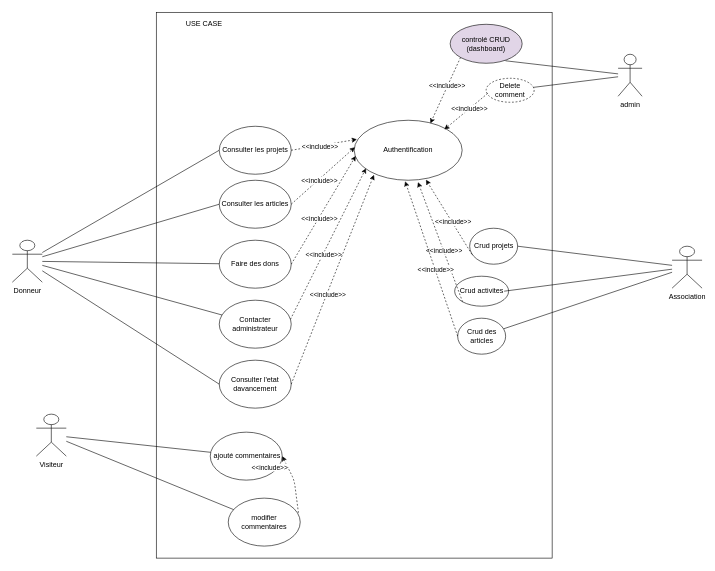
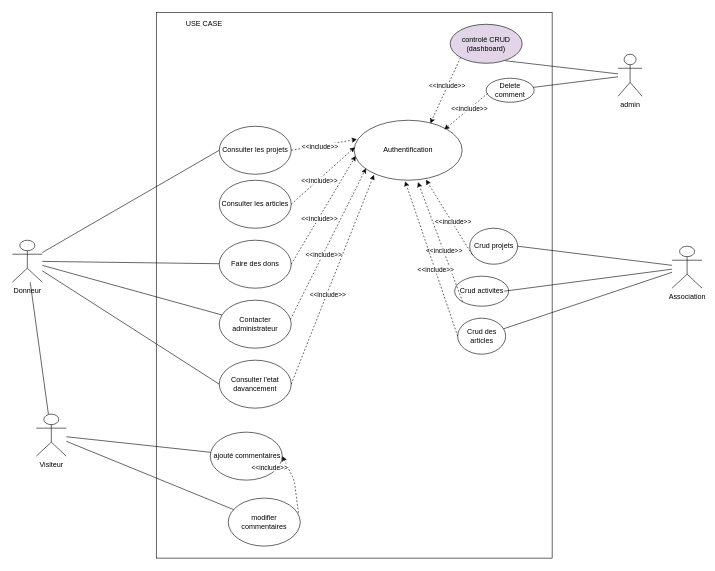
  <mxCell id="0" />
  <mxCell id="1" parent="0" />
  <mxCell id="2" value="Association" style="shape=umlActor;verticalLabelPosition=bottom;verticalAlign=top;html=1;outlineConnect=0;" parent="1" vertex="1"><mxGeometry x="1120" y="410" width="50" height="70" as="geometry" /></mxCell>
  <mxCell id="3" value="" style="whiteSpace=wrap;html=1;" parent="1" vertex="1"><mxGeometry x="260" y="20" width="660" height="910" as="geometry" /></mxCell>
  <mxCell id="4" value="Crud projets" style="ellipse;whiteSpace=wrap;html=1;" parent="1" vertex="1"><mxGeometry x="782.5" y="380" width="80" height="60" as="geometry" /></mxCell>
  <mxCell id="5" value="" style="endArrow=none;html=1;entryX=1;entryY=0.5;entryDx=0;entryDy=0;" parent="1" source="2" target="4" edge="1"><mxGeometry width="50" height="50" relative="1" as="geometry"><mxPoint x="-250" y="94.706" as="sourcePoint" /><mxPoint x="150" y="-150" as="targetPoint" /></mxGeometry></mxCell>
  <mxCell id="6" value="Crud activites" style="ellipse;whiteSpace=wrap;html=1;" parent="1" vertex="1"><mxGeometry x="757.5" y="460" width="90" height="50" as="geometry" /></mxCell>
  <mxCell id="7" value="Crud des articles" style="ellipse;whiteSpace=wrap;html=1;" parent="1" vertex="1"><mxGeometry x="762.5" y="530" width="80" height="60" as="geometry" /></mxCell>
  <mxCell id="8" value="" style="endArrow=none;html=1;" parent="1" source="2" edge="1"><mxGeometry width="50" height="50" relative="1" as="geometry"><mxPoint x="120" y="130" as="sourcePoint" /><mxPoint x="840" y="485" as="targetPoint" /></mxGeometry></mxCell>
  <mxCell id="9" value="" style="endArrow=none;html=1;" parent="1" source="2" target="7" edge="1"><mxGeometry width="50" height="50" relative="1" as="geometry"><mxPoint x="120" y="130" as="sourcePoint" /><mxPoint x="170" y="80" as="targetPoint" /></mxGeometry></mxCell>
  <mxCell id="10" value="Donneur" style="shape=umlActor;verticalLabelPosition=bottom;verticalAlign=top;html=1;outlineConnect=0;" parent="1" vertex="1"><mxGeometry x="20" y="400" width="50" height="70" as="geometry" /></mxCell>
  <mxCell id="11" value="Consulter les projets" style="ellipse;whiteSpace=wrap;html=1;" parent="1" vertex="1"><mxGeometry x="365" y="210" width="120" height="80" as="geometry" /></mxCell>
  <mxCell id="12" value="Consulter les articles" style="ellipse;whiteSpace=wrap;html=1;" parent="1" vertex="1"><mxGeometry x="365" y="300" width="120" height="80" as="geometry" /></mxCell>
  <mxCell id="13" value="Faire des dons" style="ellipse;whiteSpace=wrap;html=1;" parent="1" vertex="1"><mxGeometry x="365" y="400" width="120" height="80" as="geometry" /></mxCell>
  <mxCell id="14" value="Contacter administrateur" style="ellipse;whiteSpace=wrap;html=1;" parent="1" vertex="1"><mxGeometry x="365" y="500" width="120" height="80" as="geometry" /></mxCell>
  <mxCell id="15" value="" style="endArrow=none;html=1;entryX=0;entryY=0.5;entryDx=0;entryDy=0;" parent="1" source="10" target="11" edge="1"><mxGeometry width="50" height="50" relative="1" as="geometry"><mxPoint x="80" y="430" as="sourcePoint" /><mxPoint x="130" y="380" as="targetPoint" /></mxGeometry></mxCell>
- <mxCell id="16" value="" style="endArrow=none;html=1;entryX=0;entryY=0.5;entryDx=0;entryDy=0;" parent="1" source="10" target="12" edge="1"><mxGeometry width="50" height="50" relative="1" as="geometry"><mxPoint x="80" y="430" as="sourcePoint" /><mxPoint x="130" y="380" as="targetPoint" /></mxGeometry></mxCell>
+ <mxCell id="16" value="" style="endArrow=none;html=1;" parent="1" source="10" target="34" edge="1"><mxGeometry width="50" height="50" relative="1" as="geometry"><mxPoint x="80" y="430" as="sourcePoint" /><mxPoint x="130" y="380" as="targetPoint" /></mxGeometry></mxCell>
  <mxCell id="17" value="" style="endArrow=none;html=1;" parent="1" source="10" target="13" edge="1"><mxGeometry width="50" height="50" relative="1" as="geometry"><mxPoint x="80" y="430" as="sourcePoint" /><mxPoint x="130" y="380" as="targetPoint" /></mxGeometry></mxCell>
  <mxCell id="18" value="" style="endArrow=none;html=1;" parent="1" source="10" target="14" edge="1"><mxGeometry width="50" height="50" relative="1" as="geometry"><mxPoint x="80" y="430" as="sourcePoint" /><mxPoint x="130" y="380" as="targetPoint" /></mxGeometry></mxCell>
  <mxCell id="19" value="" style="endArrow=classic;html=1;targetPerimeterSpacing=0;strokeColor=#000000;dashed=1;entryX=0.665;entryY=0.992;entryDx=0;entryDy=0;exitX=0.048;exitY=0.729;exitDx=0;exitDy=0;exitPerimeter=0;entryPerimeter=0;" parent="1" source="4" target="25" edge="1"><mxGeometry width="50" height="50" relative="1" as="geometry"><mxPoint x="320" y="-150" as="sourcePoint" /><mxPoint x="770" y="-75" as="targetPoint" /><Array as="points" /></mxGeometry></mxCell>
  <mxCell id="20" value="&amp;lt;&amp;lt;include&amp;gt;&amp;gt;" style="edgeLabel;html=1;align=center;verticalAlign=middle;resizable=0;points=[];" parent="19" vertex="1" connectable="0"><mxGeometry x="-0.14" y="-1" relative="1" as="geometry"><mxPoint as="offset" /></mxGeometry></mxCell>
  <mxCell id="21" value="" style="endArrow=classic;html=1;targetPerimeterSpacing=0;strokeColor=#000000;dashed=1;exitX=0;exitY=1;exitDx=0;exitDy=0;entryX=0.591;entryY=1.032;entryDx=0;entryDy=0;entryPerimeter=0;" parent="1" source="6" target="25" edge="1"><mxGeometry width="50" height="50" relative="1" as="geometry"><mxPoint x="280" y="-140" as="sourcePoint" /><mxPoint x="710" y="330" as="targetPoint" /><Array as="points" /></mxGeometry></mxCell>
  <mxCell id="22" value="&amp;lt;&amp;lt;include&amp;gt;&amp;gt;" style="edgeLabel;html=1;align=center;verticalAlign=middle;resizable=0;points=[];" parent="21" vertex="1" connectable="0"><mxGeometry x="-0.14" y="-1" relative="1" as="geometry"><mxPoint as="offset" /></mxGeometry></mxCell>
  <mxCell id="23" value="" style="endArrow=classic;html=1;targetPerimeterSpacing=0;strokeColor=#000000;dashed=1;exitX=0;exitY=0.5;exitDx=0;exitDy=0;entryX=0.472;entryY=1.018;entryDx=0;entryDy=0;entryPerimeter=0;" parent="1" source="7" target="25" edge="1"><mxGeometry width="50" height="50" relative="1" as="geometry"><mxPoint x="290" y="-130" as="sourcePoint" /><mxPoint x="670" y="310" as="targetPoint" /></mxGeometry></mxCell>
  <mxCell id="24" value="&amp;lt;&amp;lt;include&amp;gt;&amp;gt;" style="edgeLabel;html=1;align=center;verticalAlign=middle;resizable=0;points=[];" parent="23" vertex="1" connectable="0"><mxGeometry x="-0.14" y="-1" relative="1" as="geometry"><mxPoint as="offset" /></mxGeometry></mxCell>
  <mxCell id="25" value="Authentification" style="ellipse;whiteSpace=wrap;html=1;" parent="1" vertex="1"><mxGeometry x="590" y="200" width="180" height="100" as="geometry" /></mxCell>
  <mxCell id="26" value="" style="endArrow=classic;html=1;targetPerimeterSpacing=0;strokeColor=#000000;dashed=1;exitX=1;exitY=0.5;exitDx=0;exitDy=0;entryX=0.025;entryY=0.319;entryDx=0;entryDy=0;entryPerimeter=0;" parent="1" source="11" target="25" edge="1"><mxGeometry width="50" height="50" relative="1" as="geometry"><mxPoint x="280" y="250" as="sourcePoint" /><mxPoint x="700" y="340" as="targetPoint" /></mxGeometry></mxCell>
  <mxCell id="27" value="&amp;lt;&amp;lt;include&amp;gt;&amp;gt;" style="edgeLabel;html=1;align=center;verticalAlign=middle;resizable=0;points=[];" parent="26" vertex="1" connectable="0"><mxGeometry x="-0.14" y="-1" relative="1" as="geometry"><mxPoint as="offset" /></mxGeometry></mxCell>
  <mxCell id="28" value="" style="endArrow=classic;html=1;targetPerimeterSpacing=0;strokeColor=#000000;dashed=1;exitX=1;exitY=0.5;exitDx=0;exitDy=0;entryX=0.006;entryY=0.45;entryDx=0;entryDy=0;entryPerimeter=0;" parent="1" source="12" target="25" edge="1"><mxGeometry width="50" height="50" relative="1" as="geometry"><mxPoint x="280" y="330" as="sourcePoint" /><mxPoint x="534.5" y="491.9" as="targetPoint" /></mxGeometry></mxCell>
  <mxCell id="29" value="&amp;lt;&amp;lt;include&amp;gt;&amp;gt;" style="edgeLabel;html=1;align=center;verticalAlign=middle;resizable=0;points=[];" parent="28" vertex="1" connectable="0"><mxGeometry x="-0.14" y="-1" relative="1" as="geometry"><mxPoint as="offset" /></mxGeometry></mxCell>
  <mxCell id="30" value="" style="endArrow=classic;html=1;targetPerimeterSpacing=0;strokeColor=#000000;dashed=1;exitX=1;exitY=0.5;exitDx=0;exitDy=0;entryX=0.014;entryY=0.595;entryDx=0;entryDy=0;entryPerimeter=0;" parent="1" source="13" target="25" edge="1"><mxGeometry width="50" height="50" relative="1" as="geometry"><mxPoint x="280" y="350" as="sourcePoint" /><mxPoint x="531.08" y="435" as="targetPoint" /></mxGeometry></mxCell>
  <mxCell id="31" value="&amp;lt;&amp;lt;include&amp;gt;&amp;gt;" style="edgeLabel;html=1;align=center;verticalAlign=middle;resizable=0;points=[];" parent="30" vertex="1" connectable="0"><mxGeometry x="-0.14" y="-1" relative="1" as="geometry"><mxPoint as="offset" /></mxGeometry></mxCell>
  <mxCell id="32" value="" style="endArrow=classic;html=1;targetPerimeterSpacing=0;strokeColor=#000000;dashed=1;exitX=0.989;exitY=0.4;exitDx=0;exitDy=0;entryX=0.109;entryY=0.801;entryDx=0;entryDy=0;entryPerimeter=0;exitPerimeter=0;" parent="1" source="14" target="25" edge="1"><mxGeometry width="50" height="50" relative="1" as="geometry"><mxPoint x="280" y="540" as="sourcePoint" /><mxPoint x="533.96" y="457.2" as="targetPoint" /></mxGeometry></mxCell>
  <mxCell id="33" value="&amp;lt;&amp;lt;include&amp;gt;&amp;gt;" style="edgeLabel;html=1;align=center;verticalAlign=middle;resizable=0;points=[];" parent="32" vertex="1" connectable="0"><mxGeometry x="-0.14" y="-1" relative="1" as="geometry"><mxPoint as="offset" /></mxGeometry></mxCell>
  <mxCell id="34" value="Visiteur" style="shape=umlActor;verticalLabelPosition=bottom;verticalAlign=top;html=1;outlineConnect=0;" parent="1" vertex="1"><mxGeometry x="60" y="690" width="50" height="70" as="geometry" /></mxCell>
  <mxCell id="35" value="modifier commentaires" style="ellipse;whiteSpace=wrap;html=1;" parent="1" vertex="1"><mxGeometry x="380" y="830" width="120" height="80" as="geometry" /></mxCell>
  <mxCell id="36" value="" style="endArrow=none;html=1;" parent="1" source="34" target="35" edge="1"><mxGeometry width="50" height="50" relative="1" as="geometry"><mxPoint x="410" y="650" as="sourcePoint" /><mxPoint x="460" y="600" as="targetPoint" /></mxGeometry></mxCell>
  <mxCell id="37" value="Consulter&amp;nbsp;l'etat davancement" style="ellipse;whiteSpace=wrap;html=1;" parent="1" vertex="1"><mxGeometry x="365" y="600" width="120" height="80" as="geometry" /></mxCell>
  <mxCell id="38" value="" style="endArrow=none;html=1;entryX=0;entryY=0.5;entryDx=0;entryDy=0;" parent="1" source="10" target="37" edge="1"><mxGeometry width="50" height="50" relative="1" as="geometry"><mxPoint x="380" y="630" as="sourcePoint" /><mxPoint x="430" y="580" as="targetPoint" /></mxGeometry></mxCell>
  <mxCell id="39" value="" style="endArrow=classic;html=1;targetPerimeterSpacing=0;strokeColor=#000000;dashed=1;exitX=1;exitY=0.5;exitDx=0;exitDy=0;entryX=0.183;entryY=0.91;entryDx=0;entryDy=0;entryPerimeter=0;" parent="1" source="37" target="25" edge="1"><mxGeometry width="50" height="50" relative="1" as="geometry"><mxPoint x="278.68" y="622" as="sourcePoint" /><mxPoint x="549.62" y="470.1" as="targetPoint" /></mxGeometry></mxCell>
  <mxCell id="40" value="&amp;lt;&amp;lt;include&amp;gt;&amp;gt;" style="edgeLabel;html=1;align=center;verticalAlign=middle;resizable=0;points=[];" parent="39" vertex="1" connectable="0"><mxGeometry x="-0.14" y="-1" relative="1" as="geometry"><mxPoint as="offset" /></mxGeometry></mxCell>
  <mxCell id="41" value="&amp;nbsp;ajouté commentaires" style="ellipse;whiteSpace=wrap;html=1;" parent="1" vertex="1"><mxGeometry x="350" y="720" width="120" height="80" as="geometry" /></mxCell>
  <mxCell id="42" value="" style="endArrow=none;html=1;" parent="1" source="34" target="41" edge="1"><mxGeometry width="50" height="50" relative="1" as="geometry"><mxPoint x="90" y="850" as="sourcePoint" /><mxPoint x="240" y="768.83" as="targetPoint" /></mxGeometry></mxCell>
  <mxCell id="43" value="controlé CRUD (dashboard)" style="ellipse;whiteSpace=wrap;html=1;fillColor=#e1d5e7;" parent="1" vertex="1"><mxGeometry x="750" y="40" width="120" height="65" as="geometry" /></mxCell>
  <mxCell id="44" value="admin" style="shape=umlActor;verticalLabelPosition=bottom;verticalAlign=top;html=1;outlineConnect=0;" parent="1" vertex="1"><mxGeometry x="1030" y="90" width="40" height="70" as="geometry" /></mxCell>
  <mxCell id="45" value="" style="endArrow=classic;html=1;targetPerimeterSpacing=0;strokeColor=#000000;dashed=1;exitX=0;exitY=1;exitDx=0;exitDy=0;entryX=0.706;entryY=0.052;entryDx=0;entryDy=0;entryPerimeter=0;" parent="1" source="43" target="25" edge="1"><mxGeometry width="50" height="50" relative="1" as="geometry"><mxPoint x="495" y="260" as="sourcePoint" /><mxPoint x="604.5" y="241.9" as="targetPoint" /></mxGeometry></mxCell>
  <mxCell id="46" value="&amp;lt;&amp;lt;include&amp;gt;&amp;gt;" style="edgeLabel;html=1;align=center;verticalAlign=middle;resizable=0;points=[];" parent="45" vertex="1" connectable="0"><mxGeometry x="-0.14" y="-1" relative="1" as="geometry"><mxPoint as="offset" /></mxGeometry></mxCell>
  <mxCell id="47" value="" style="endArrow=none;html=1;entryX=0.769;entryY=0.936;entryDx=0;entryDy=0;entryPerimeter=0;" parent="1" source="44" target="43" edge="1"><mxGeometry width="50" height="50" relative="1" as="geometry"><mxPoint x="80" y="437.578" as="sourcePoint" /><mxPoint x="375" y="350" as="targetPoint" /></mxGeometry></mxCell>
  <mxCell id="48" value="USE CASE" style="text;html=1;strokeColor=none;fillColor=none;align=center;verticalAlign=middle;whiteSpace=wrap;rounded=0;" parent="1" vertex="1"><mxGeometry x="260" y="20" width="160" height="40" as="geometry" /></mxCell>
- <mxCell id="49" value="Delete comment" style="ellipse;whiteSpace=wrap;html=1;dashed=1;" parent="1" vertex="1"><mxGeometry x="810" y="130" width="80" height="40" as="geometry" /></mxCell>
+ <mxCell id="49" value="Delete comment" style="ellipse;whiteSpace=wrap;html=1;" parent="1" vertex="1"><mxGeometry x="810" y="130" width="80" height="40" as="geometry" /></mxCell>
  <mxCell id="50" value="" style="endArrow=none;html=1;" parent="1" source="44" target="49" edge="1"><mxGeometry width="50" height="50" relative="1" as="geometry"><mxPoint x="1040" y="82.969" as="sourcePoint" /><mxPoint x="852.28" y="110.84" as="targetPoint" /></mxGeometry></mxCell>
  <mxCell id="51" value="" style="endArrow=classic;html=1;targetPerimeterSpacing=0;strokeColor=#000000;dashed=1;exitX=0.033;exitY=0.63;exitDx=0;exitDy=0;entryX=0.835;entryY=0.154;entryDx=0;entryDy=0;entryPerimeter=0;exitPerimeter=0;" parent="1" source="49" target="25" edge="1"><mxGeometry width="50" height="50" relative="1" as="geometry"><mxPoint x="777.508" y="105.446" as="sourcePoint" /><mxPoint x="727.08" y="215.2" as="targetPoint" /></mxGeometry></mxCell>
  <mxCell id="52" value="&amp;lt;&amp;lt;include&amp;gt;&amp;gt;" style="edgeLabel;html=1;align=center;verticalAlign=middle;resizable=0;points=[];" parent="51" vertex="1" connectable="0"><mxGeometry x="-0.14" y="-1" relative="1" as="geometry"><mxPoint as="offset" /></mxGeometry></mxCell>
  <mxCell id="53" value="" style="endArrow=none;endFill=0;endSize=12;html=1;dashed=1;entryX=0.975;entryY=0.305;entryDx=0;entryDy=0;startArrow=classic;startFill=1;exitX=1;exitY=0.5;exitDx=0;exitDy=0;entryPerimeter=0;" parent="1" source="41" target="35" edge="1"><mxGeometry width="160" relative="1" as="geometry"><mxPoint x="640" y="1035" as="sourcePoint" /><mxPoint x="520" y="1000" as="targetPoint" /><Array as="points"><mxPoint x="490" y="800" /></Array></mxGeometry></mxCell>
  <mxCell id="54" value="&amp;lt;&amp;lt;include&amp;gt;&amp;gt;" style="edgeLabel;html=1;align=center;verticalAlign=middle;resizable=0;points=[];" parent="53" vertex="1" connectable="0"><mxGeometry x="-0.165" relative="1" as="geometry"><mxPoint x="-40.19" y="-18.64" as="offset" /></mxGeometry></mxCell>
